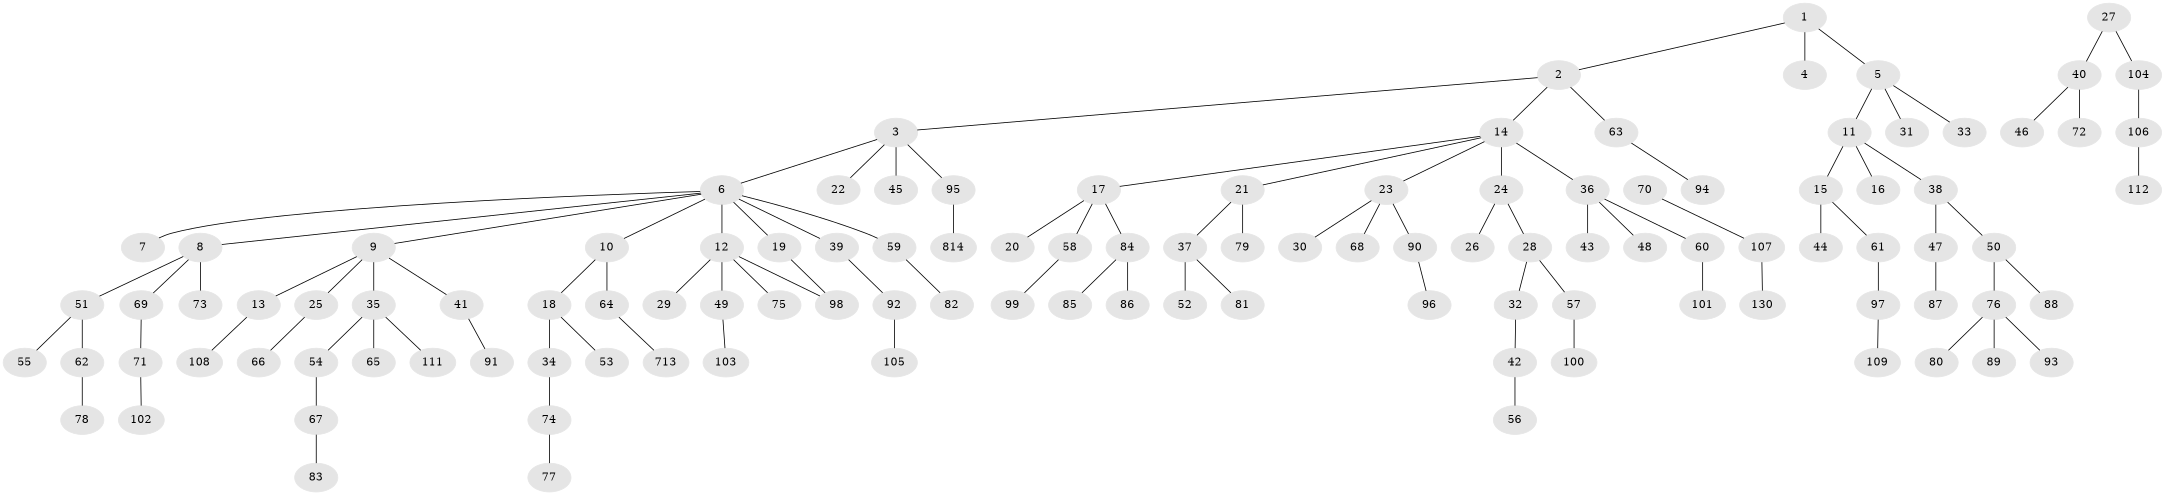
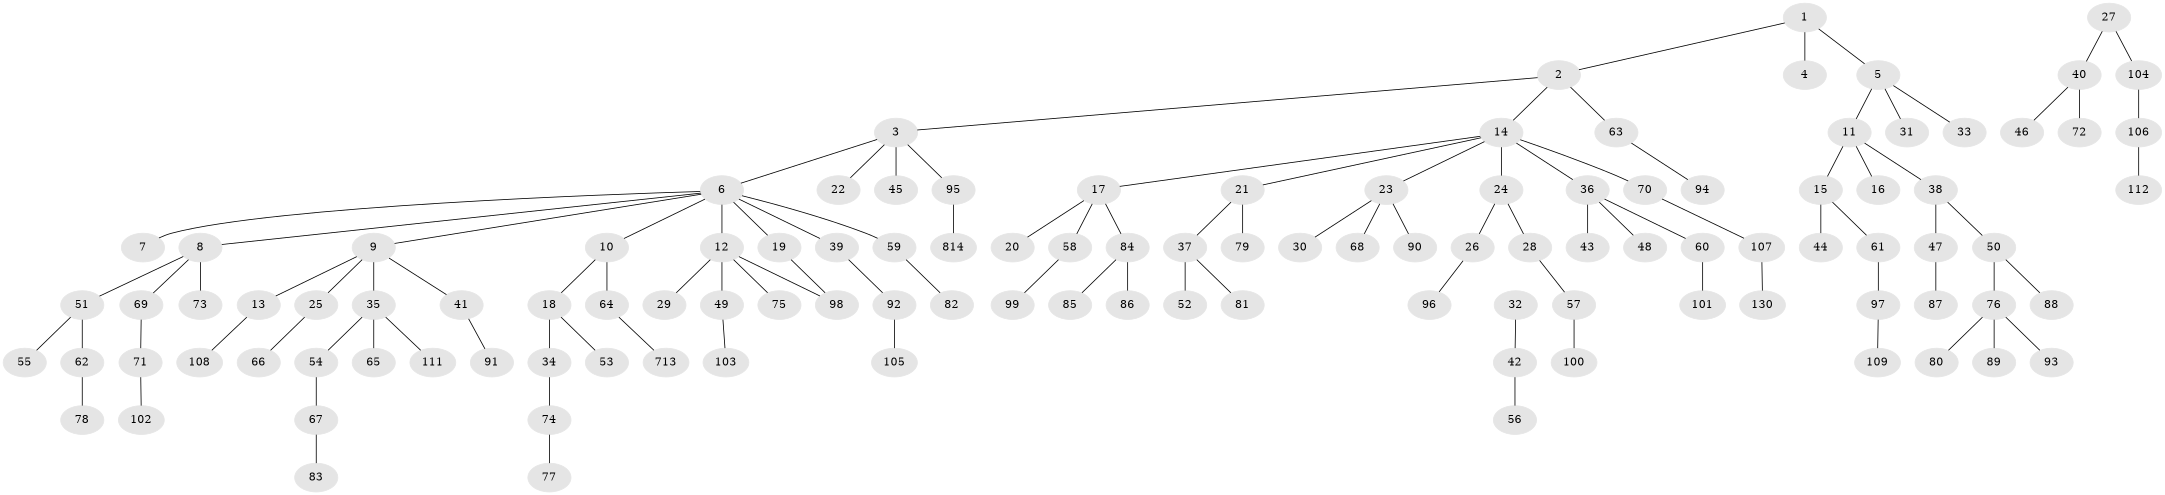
  graph {
    node [color=gray90 style=filled]
    1
    2
    4
    5
    3
    14
    63
    11
    31
    33
    6
    22
    45
    95
    17
    21
    23
    24
    36
    70
    94
    7
    8
    9
    10
    12
    19
    39
    59
    n30 [label=814]
    15
    16
    38
    51
    69
    73
    13
    25
    35
    41
    18
    64
    29
    49
    75
    98
    92
    82
    55
    62
    71
    108
    66
    54
    65
    111
    91
    34
    53
    n60 [label=713]
    44
    61
    47
    50
    103
    20
    58
    84
    37
    79
    30
    68
    90
    26
    28
    43
    48
    60
    107
    97
    99
    85
    86
    74
    27
    40
    104
    52
    81
    96
    32
    57
    46
    72
    106
    42
    100
    56
    77
    67
    101
    87
    76
    88
    105
    80
    89
    93
    78
    83
    109
    102
    n113 [label=130]
    112
    1 -- 2
    1 -- 4
    1 -- 5
    2 -- 3
    2 -- 14
    2 -- 63
    5 -- 11
    5 -- 31
    5 -- 33
    3 -- 6
    3 -- 22
    3 -- 45
    3 -- 95
    14 -- 17
    14 -- 21
    14 -- 23
    14 -- 24
    14 -- 36
+   14 -- 70
    63 -- 94
    11 -- 15
    11 -- 16
    11 -- 38
    6 -- 7
    6 -- 8
    6 -- 9
    6 -- 10
    6 -- 12
    6 -- 19
    6 -- 39
    6 -- 59
    95 -- n30
    17 -- 20
    17 -- 58
    17 -- 84
    21 -- 37
    21 -- 79
    23 -- 30
    23 -- 68
    23 -- 90
    24 -- 26
    24 -- 28
    36 -- 43
    36 -- 48
    36 -- 60
    70 -- 107
    8 -- 51
    8 -- 69
    8 -- 73
    9 -- 13
    9 -- 25
    9 -- 35
    9 -- 41
    10 -- 18
    10 -- 64
    12 -- 29
    12 -- 49
    12 -- 75
    12 -- 98
    19 -- 98
    39 -- 92
    59 -- 82
    15 -- 44
    15 -- 61
    38 -- 47
    38 -- 50
    51 -- 55
    51 -- 62
    69 -- 71
    13 -- 108
    25 -- 66
    35 -- 54
    35 -- 65
    35 -- 111
    41 -- 91
    18 -- 34
    18 -- 53
    64 -- n60
    49 -- 103
    92 -- 105
    62 -- 78
    71 -- 102
    54 -- 67
    34 -- 74
    61 -- 97
    47 -- 87
    50 -- 76
    50 -- 88
    58 -- 99
    84 -- 85
    84 -- 86
    37 -- 52
    37 -- 81
-   90 -- 96
-   28 -- 32
+   26 -- 96
    28 -- 57
    60 -- 101
    107 -- n113
    97 -- 109
    74 -- 77
    27 -- 40
    27 -- 104
    40 -- 46
    40 -- 72
    104 -- 106
    32 -- 42
    57 -- 100
    106 -- 112
    42 -- 56
    67 -- 83
    76 -- 80
    76 -- 89
    76 -- 93
  }
